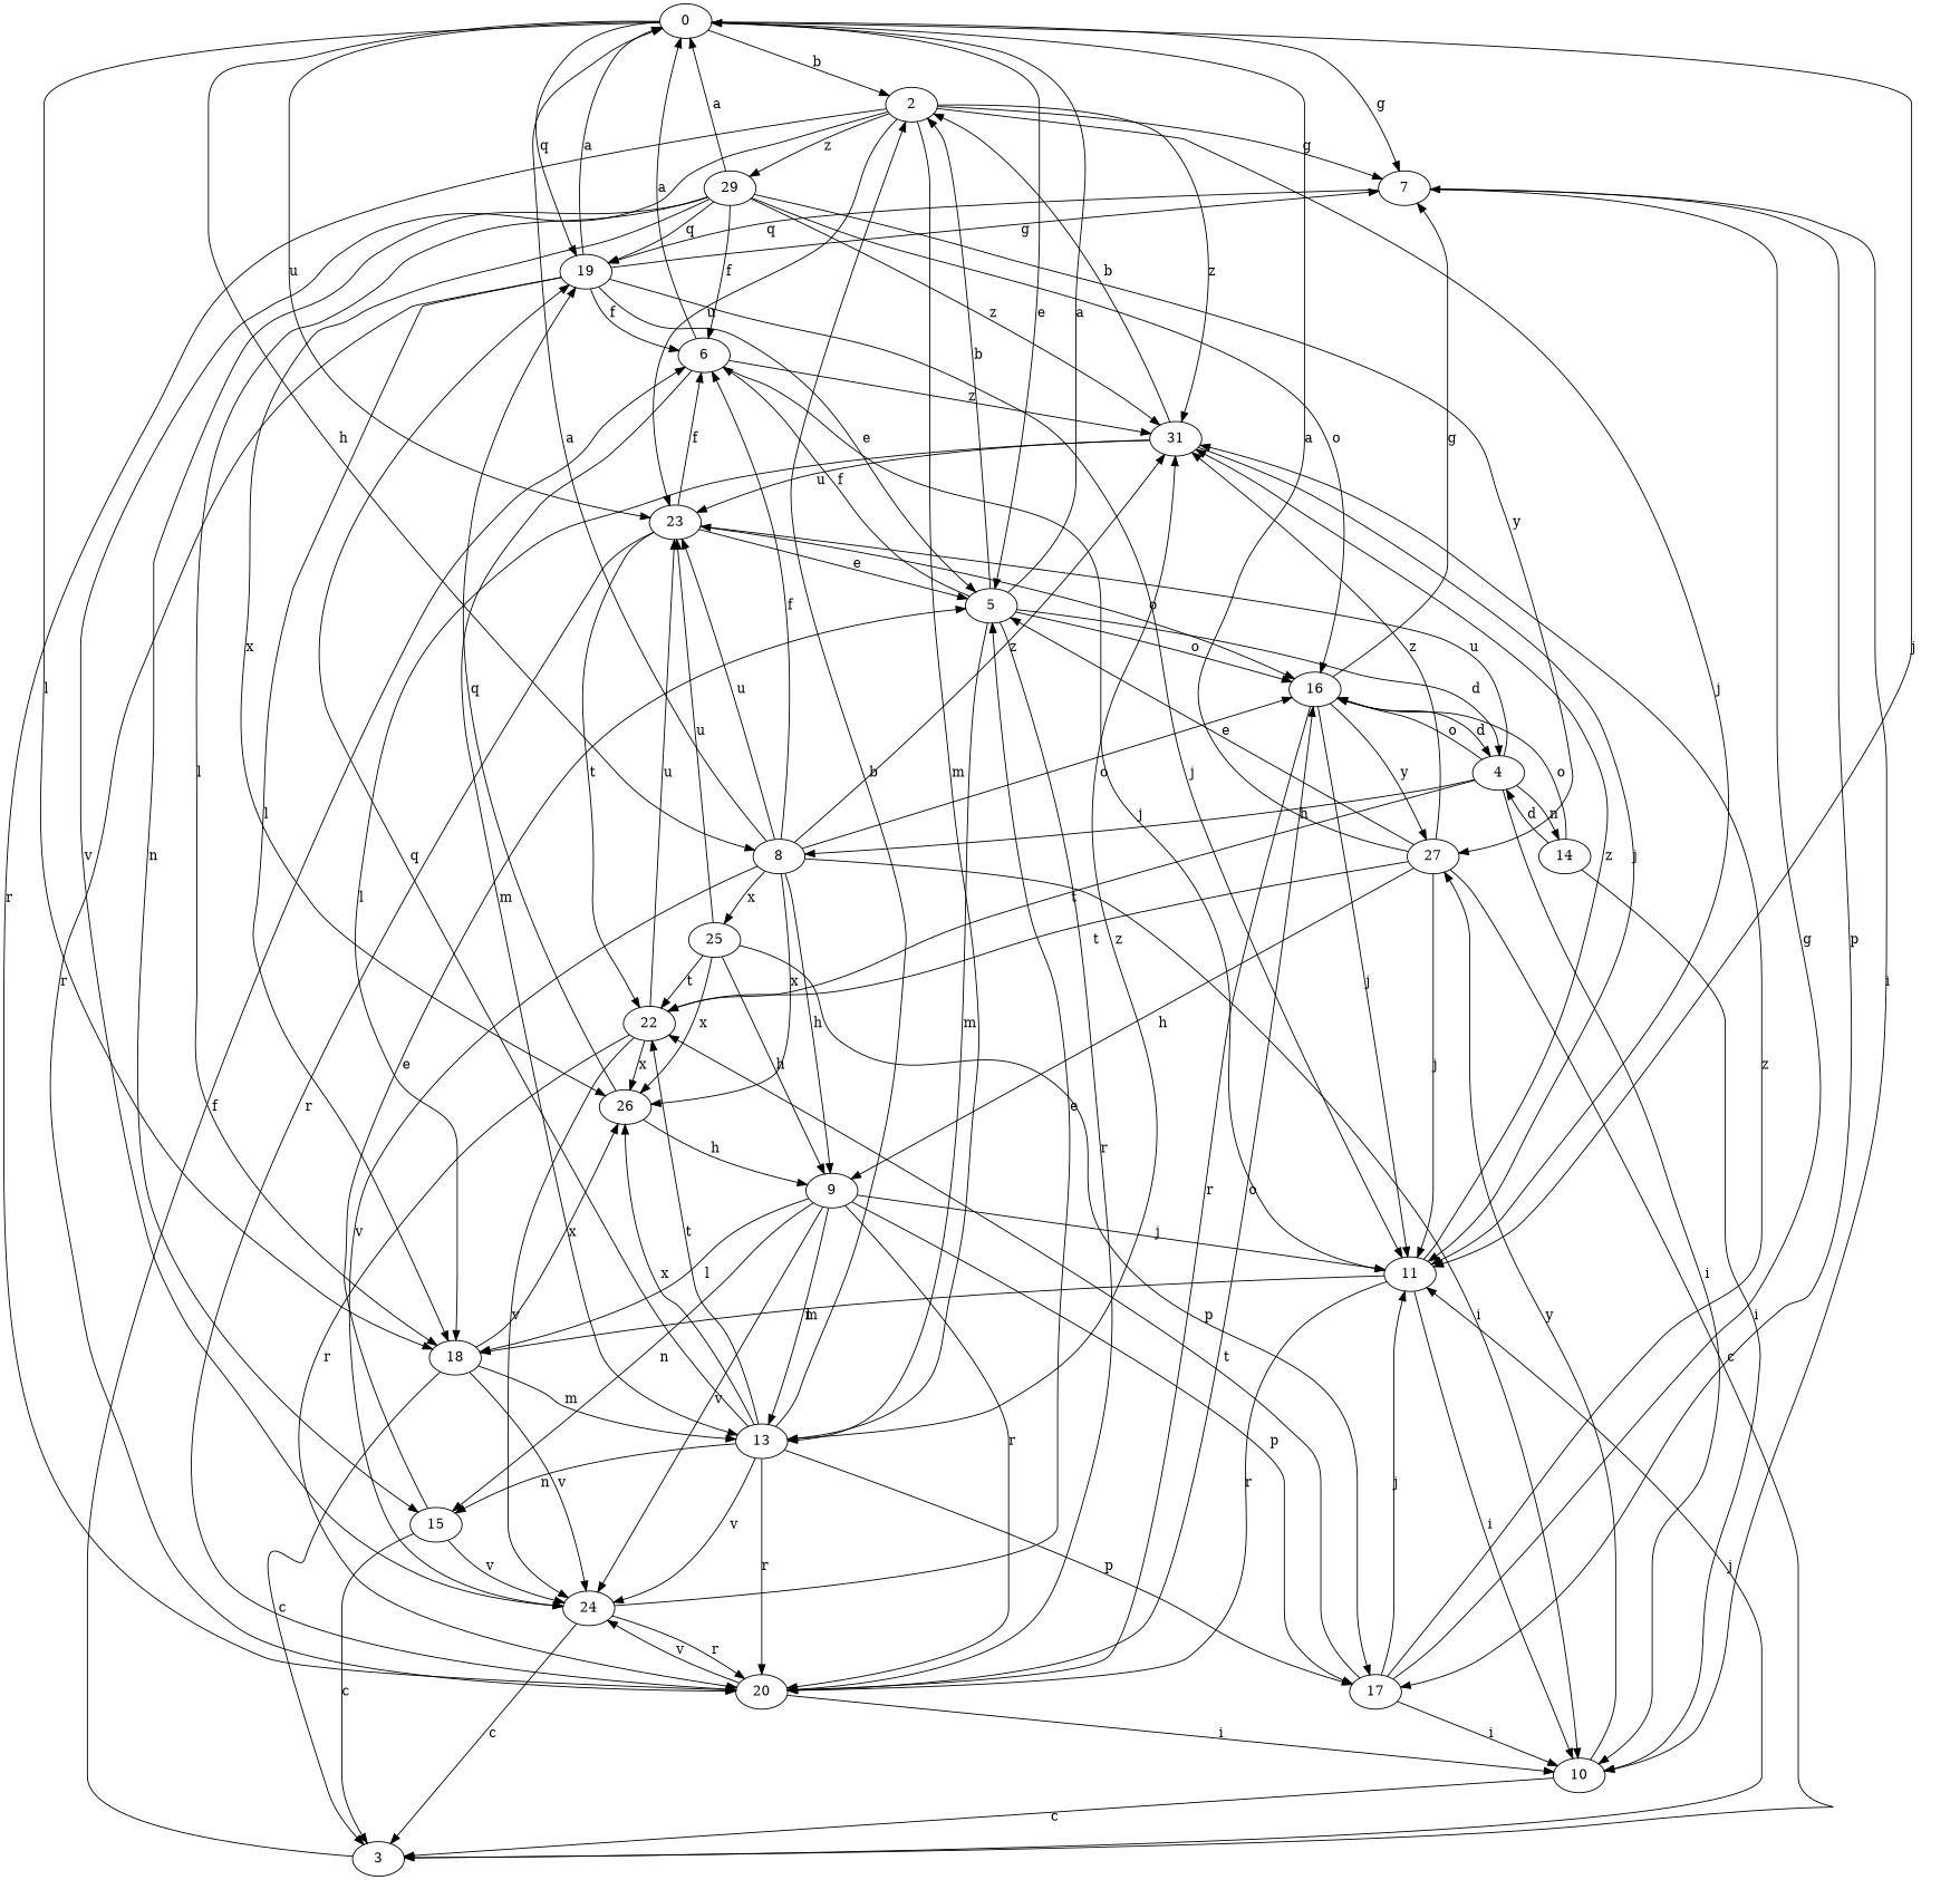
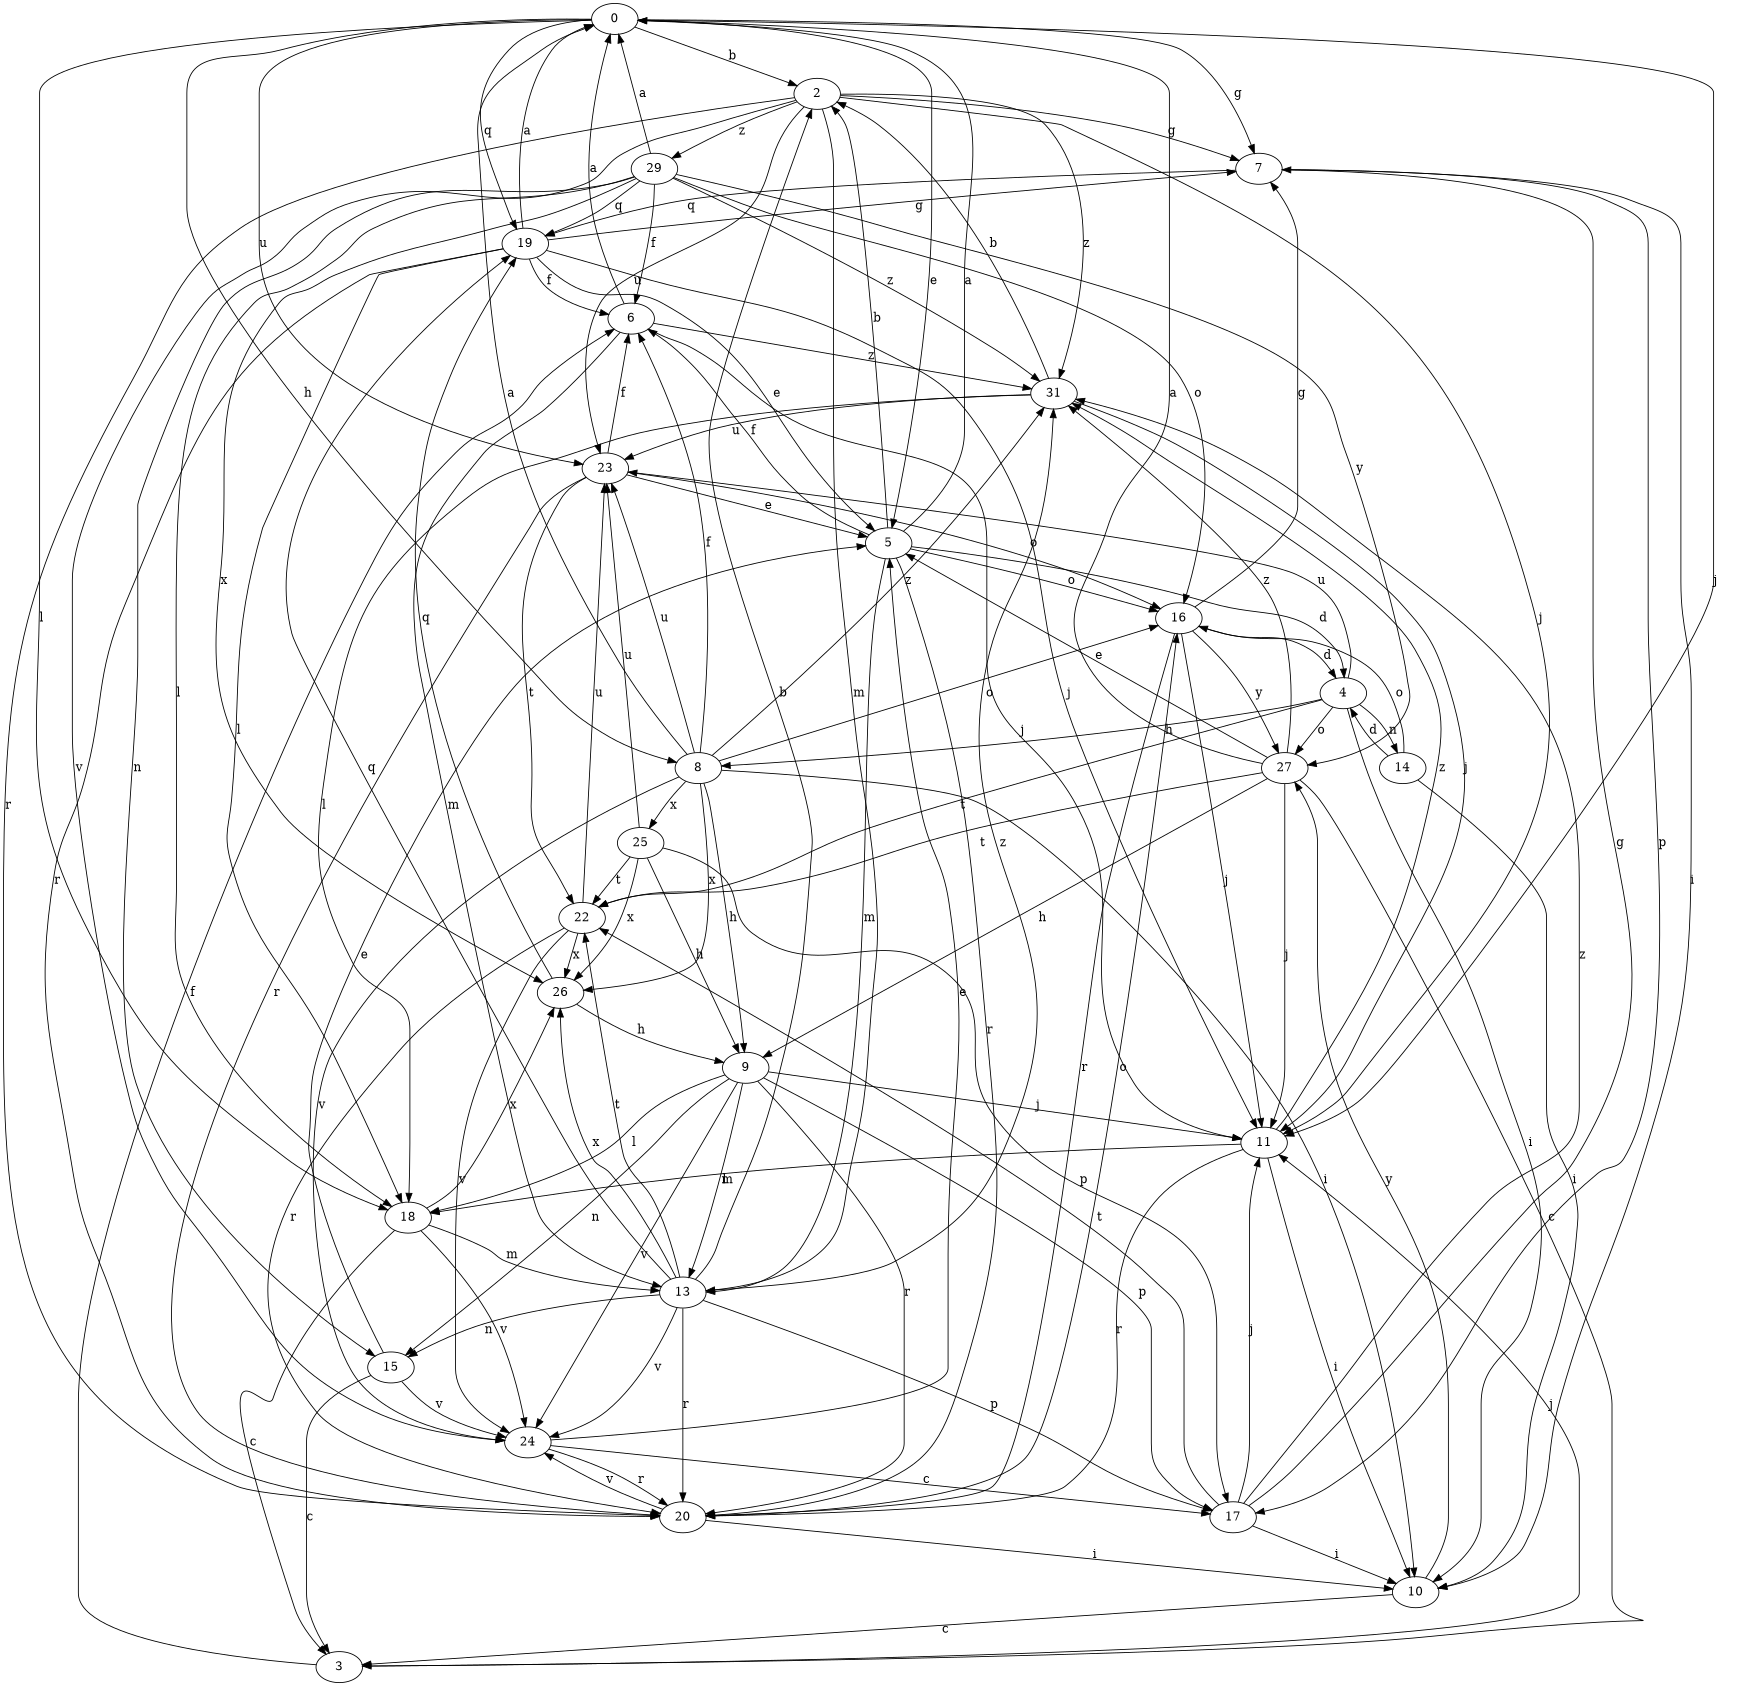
  strict digraph {
    0
    2
    5
    7
    8
    11
    n7 [label=18]
    19
    23
    13
    20
    24
    29
    31
    6
    4
    16
    10
    17
    9
    25
    26
    3
    22
    15
    27
    14
    0 -> 2 [label=b]
    0 -> 5 [label=e]
    0 -> 7 [label=g]
    0 -> 8 [label=h]
    0 -> 11 [label=j]
    0 -> n7 [label=l]
    0 -> 19 [label=q]
    0 -> 23 [label=u]
    2 -> 7 [label=g]
    2 -> 11 [label=j]
    2 -> 23 [label=u]
    2 -> 13 [label=m]
    2 -> 20 [label=r]
    2 -> 24 [label=v]
    2 -> 29 [label=z]
    2 -> 31 [label=z]
    5 -> 0 [label=a]
    5 -> 2 [label=b]
    5 -> 13 [label=m]
    5 -> 20 [label=r]
    5 -> 6 [label=f]
    5 -> 4 [label=d]
    5 -> 16 [label=o]
    7 -> 19 [label=q]
    7 -> 10 [label=i]
    7 -> 17 [label=p]
    8 -> 0 [label=a]
    8 -> 23 [label=u]
    8 -> 24 [label=v]
    8 -> 31 [label=z]
    8 -> 6 [label=f]
    8 -> 16 [label=o]
    8 -> 10 [label=i]
    8 -> 9 [label=h]
    8 -> 25 [label=x]
    8 -> 26 [label=x]
    11 -> n7 [label=l]
    11 -> 20 [label=r]
    11 -> 31 [label=z]
    11 -> 10 [label=i]
    n7 -> 13 [label=m]
    n7 -> 24 [label=v]
    n7 -> 26 [label=x]
    n7 -> 3 [label=c]
    19 -> 0 [label=a]
    19 -> 5 [label=e]
    19 -> 7 [label=g]
    19 -> 11 [label=j]
    19 -> n7 [label=l]
    19 -> 20 [label=r]
    19 -> 6 [label=f]
    23 -> 5 [label=e]
    23 -> 20 [label=r]
    23 -> 6 [label=f]
    23 -> 16 [label=o]
    23 -> 22 [label=t]
    13 -> 2 [label=b]
    13 -> 19 [label=q]
    13 -> 20 [label=r]
    13 -> 24 [label=v]
    13 -> 31 [label=z]
    13 -> 17 [label=p]
    13 -> 26 [label=x]
    13 -> 22 [label=t]
    13 -> 15 [label=n]
    20 -> 24 [label=v]
    20 -> 16 [label=o]
    20 -> 10 [label=i]
    24 -> 5 [label=e]
    24 -> 20 [label=r]
-   24 -> 3 [label=c]
+   24 -> 17 [label=c]
    29 -> 0 [label=a]
    29 -> n7 [label=l]
    29 -> 19 [label=q]
    29 -> 31 [label=z]
    29 -> 6 [label=f]
    29 -> 16 [label=o]
    29 -> 26 [label=x]
    29 -> 15 [label=n]
    29 -> 27 [label=y]
    31 -> 2 [label=b]
    31 -> 11 [label=j]
    31 -> n7 [label=l]
    31 -> 23 [label=u]
    6 -> 0 [label=a]
    6 -> 11 [label=j]
    6 -> 13 [label=m]
    6 -> 31 [label=z]
    4 -> 8 [label=h]
    4 -> 23 [label=u]
-   4 -> 16 [label=o]
+   4 -> 27 [label=o]
    4 -> 10 [label=i]
    4 -> 22 [label=t]
    4 -> 14 [label=n]
    16 -> 7 [label=g]
    16 -> 11 [label=j]
    16 -> 20 [label=r]
    16 -> 4 [label=d]
    16 -> 27 [label=y]
    10 -> 3 [label=c]
    10 -> 27 [label=y]
    17 -> 7 [label=g]
    17 -> 11 [label=j]
    17 -> 31 [label=z]
    17 -> 10 [label=i]
    17 -> 22 [label=t]
    9 -> 11 [label=j]
    9 -> n7 [label=l]
    9 -> 13 [label=m]
    9 -> 20 [label=r]
    9 -> 24 [label=v]
    9 -> 17 [label=p]
    9 -> 15 [label=n]
    25 -> 23 [label=u]
    25 -> 17 [label=p]
    25 -> 9 [label=h]
    25 -> 26 [label=x]
    25 -> 22 [label=t]
    26 -> 19 [label=q]
    26 -> 9 [label=h]
    3 -> 11 [label=j]
    3 -> 6 [label=f]
    22 -> 23 [label=u]
    22 -> 20 [label=r]
    22 -> 24 [label=v]
    22 -> 26 [label=x]
    15 -> 5 [label=e]
    15 -> 24 [label=v]
    15 -> 3 [label=c]
    27 -> 0 [label=a]
    27 -> 5 [label=e]
    27 -> 11 [label=j]
    27 -> 31 [label=z]
    27 -> 9 [label=h]
    27 -> 3 [label=c]
    27 -> 22 [label=t]
    14 -> 4 [label=d]
    14 -> 16 [label=o]
    14 -> 10 [label=i]
  }
